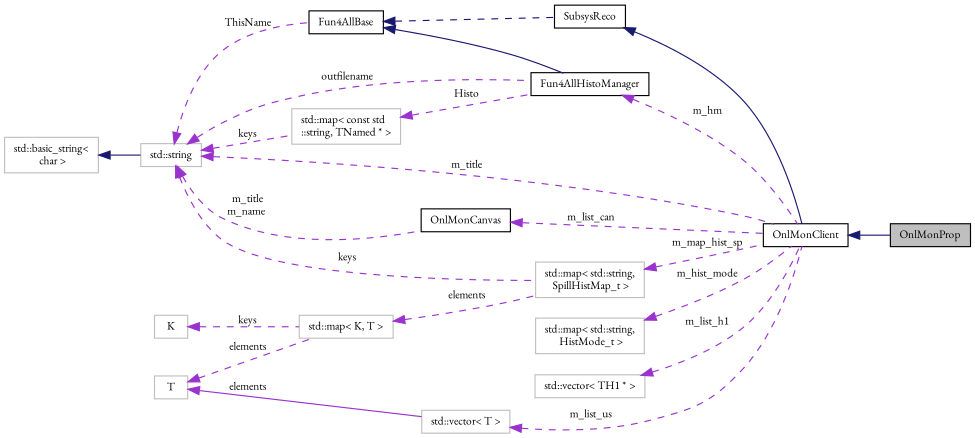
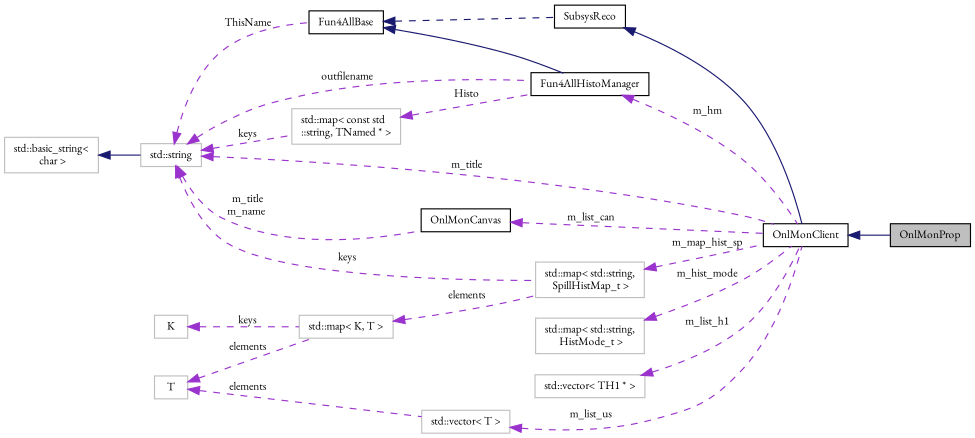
  digraph {
    fontname="EB Garamond"
    rankdir=LR
    node [color=grey75 fontname="EB Garamond" fontsize=10 shape=record]
    edge [color=darkorchid3 dir=back fontname="EB Garamond" fontsize=10 labelfontname=FreeSans labelfontsize=10 style=dashed]
    n1 [color=black fillcolor=grey75 fontcolor=black height=0.2 label=OnlMonProp style=filled width=0.4]
    n2 [color=black height=0.2 label=OnlMonClient width=0.4]
    n3 [color=black height=0.2 label=SubsysReco width=0.4]
    n4 [color=black height=0.2 label=Fun4AllBase width=0.4]
    n5 [color=black height=0.2 label=Fun4AllHistoManager width=0.4]
    n6 [height=0.2 label="std::string" width=0.4]
    n7 [color=black height=0.2 label=OnlMonCanvas width=0.4]
    n8 [height=0.2 label="std::map\< std::string,\l SpillHistMap_t \>" width=0.4]
    n9 [height=0.2 label="std::map\< const std\l::string, TNamed * \>" width=0.4]
    n10 [height=0.2 label="std::map\< std::string,\l HistMode_t \>" width=0.4]
    n11 [height=0.2 label="std::basic_string\<\l char \>" width=0.4]
    n12 [height=0.2 label="std::vector\< TH1 * \>" width=0.4]
    n13 [height=0.2 label="std::map\< K, T \>" width=0.4]
    n14 [height=0.2 label=K width=0.4]
    n15 [height=0.2 label=T width=0.4]
    n16 [height=0.2 label="std::vector\< T \>" width=0.4]
    n2 -> n1 [color=midnightblue style=solid]
    n3 -> n2 [color=midnightblue style=solid]
    n4 -> n3 [color=midnightblue]
    n4 -> n5 [color=midnightblue style=solid]
    n5 -> n2 [label=" m_hm"]
    n6 -> n2 [label=" m_title"]
    n6 -> n4 [label=" ThisName"]
    n6 -> n5 [label=" outfilename"]
    n6 -> n7 [label=" m_title\nm_name"]
    n6 -> n8 [label=" keys"]
    n6 -> n9 [label=" keys"]
    n7 -> n2 [label=" m_list_can"]
    n8 -> n2 [label=" m_map_hist_sp"]
    n9 -> n5 [label=" Histo"]
    n10 -> n2 [label=" m_hist_mode"]
    n11 -> n6 [color=midnightblue style=solid]
    n12 -> n2 [label=" m_list_h1"]
    n13 -> n8 [label=" elements"]
    n14 -> n13 [label=" keys"]
    n15 -> n13 [label=" elements"]
-   n15 -> n16 [label=" elements" style=solid]
+   n15 -> n16 [label=" elements"]
    n16 -> n2 [label=" m_list_us"]
  }
